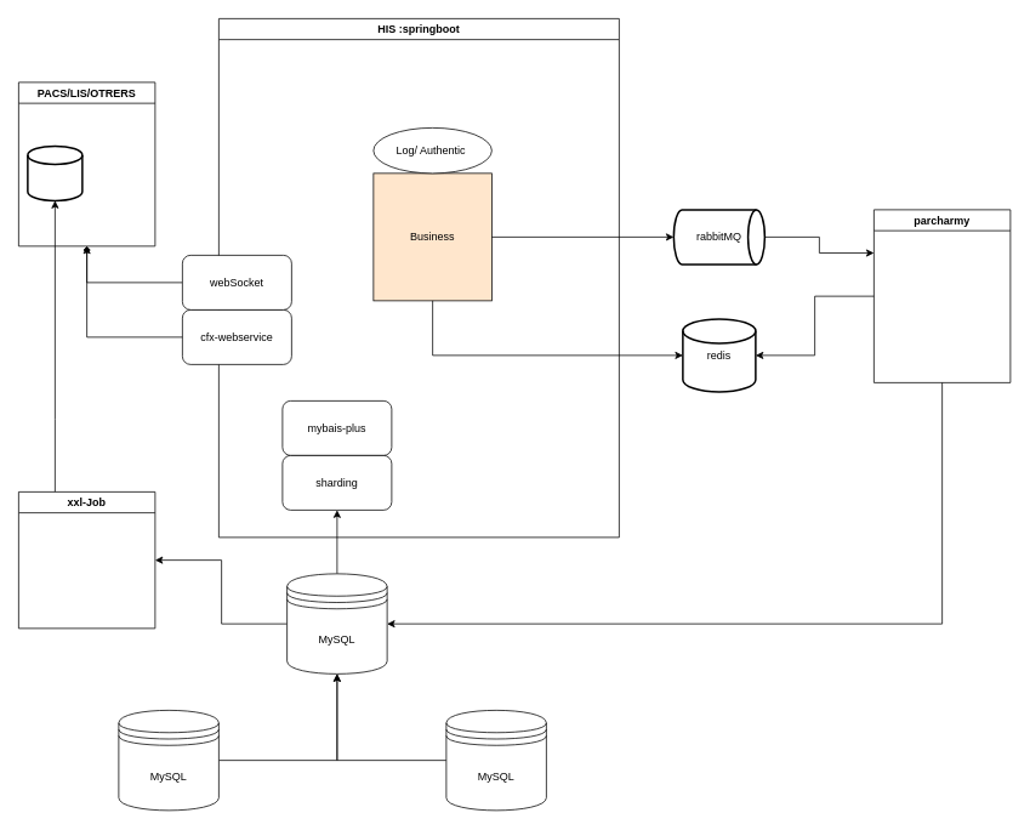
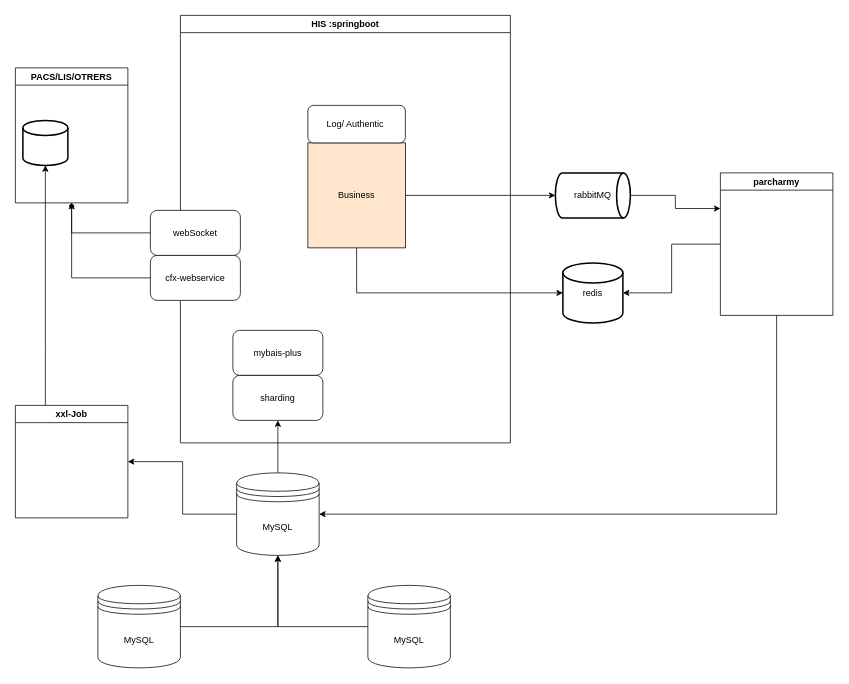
  <mxCell id="0" />
  <mxCell id="1" parent="0" />
  <mxCell id="2" value="HIS :springboot" style="swimlane;" vertex="1" parent="1"><mxGeometry x="240" y="20" width="440" height="570" as="geometry" /></mxCell>
  <mxCell id="3" value="mybais-plus" style="rounded=1;whiteSpace=wrap;html=1;" vertex="1" parent="2"><mxGeometry x="70" y="420" width="120" height="60" as="geometry" /></mxCell>
  <mxCell id="4" value="sharding" style="rounded=1;whiteSpace=wrap;html=1;" vertex="1" parent="2"><mxGeometry x="70" y="480" width="120" height="60" as="geometry" /></mxCell>
  <mxCell id="5" value="cfx-webservice" style="rounded=1;whiteSpace=wrap;html=1;" vertex="1" parent="2"><mxGeometry x="-40" y="320" width="120" height="60" as="geometry" /></mxCell>
  <mxCell id="6" value="Business" style="rounded=0;whiteSpace=wrap;html=1;fillColor=#ffe6cc;" vertex="1" parent="2"><mxGeometry x="170" y="170" width="130" height="140" as="geometry" /></mxCell>
- <mxCell id="7" value="Log/ Authentic&amp;nbsp;" style="ellipse;whiteSpace=wrap;html=1;" vertex="1" parent="2"><mxGeometry x="170" y="120" width="130" height="50" as="geometry" /></mxCell>
+ <mxCell id="7" value="Log/ Authentic&amp;nbsp;" style="rounded=1;whiteSpace=wrap;html=1;" vertex="1" parent="2"><mxGeometry x="170" y="120" width="130" height="50" as="geometry" /></mxCell>
  <mxCell id="8" style="edgeStyle=orthogonalEdgeStyle;rounded=0;orthogonalLoop=1;jettySize=auto;html=1;entryX=0.5;entryY=1;entryDx=0;entryDy=0;" edge="1" parent="1" source="10" target="4"><mxGeometry relative="1" as="geometry" /></mxCell>
  <mxCell id="9" style="edgeStyle=orthogonalEdgeStyle;rounded=0;orthogonalLoop=1;jettySize=auto;html=1;entryX=1;entryY=0.5;entryDx=0;entryDy=0;" edge="1" parent="1" source="10" target="29"><mxGeometry relative="1" as="geometry"><mxPoint x="70" y="710" as="targetPoint" /><Array as="points"><mxPoint x="243" y="685" /><mxPoint x="243" y="615" /></Array></mxGeometry></mxCell>
  <mxCell id="10" value="MySQL" style="shape=datastore;whiteSpace=wrap;html=1;" vertex="1" parent="1"><mxGeometry x="315" y="630" width="110" height="110" as="geometry" /></mxCell>
  <mxCell id="11" style="edgeStyle=orthogonalEdgeStyle;rounded=0;orthogonalLoop=1;jettySize=auto;html=1;entryX=0;entryY=0.25;entryDx=0;entryDy=0;" edge="1" parent="1" source="12" target="16"><mxGeometry relative="1" as="geometry" /></mxCell>
  <mxCell id="12" value="rabbitMQ" style="strokeWidth=2;html=1;shape=mxgraph.flowchart.direct_data;whiteSpace=wrap;" vertex="1" parent="1"><mxGeometry x="740" y="230" width="100" height="60" as="geometry" /></mxCell>
  <mxCell id="13" value="redis" style="strokeWidth=2;html=1;shape=mxgraph.flowchart.database;whiteSpace=wrap;" vertex="1" parent="1"><mxGeometry x="750" y="350" width="80" height="80" as="geometry" /></mxCell>
  <mxCell id="14" style="edgeStyle=orthogonalEdgeStyle;rounded=0;orthogonalLoop=1;jettySize=auto;html=1;entryX=1;entryY=0.5;entryDx=0;entryDy=0;entryPerimeter=0;" edge="1" parent="1" source="16" target="13"><mxGeometry relative="1" as="geometry" /></mxCell>
  <mxCell id="15" style="edgeStyle=orthogonalEdgeStyle;rounded=0;orthogonalLoop=1;jettySize=auto;html=1;entryX=1;entryY=0.5;entryDx=0;entryDy=0;exitX=0.5;exitY=1;exitDx=0;exitDy=0;" edge="1" parent="1" source="16" target="10"><mxGeometry relative="1" as="geometry"><Array as="points"><mxPoint x="1035" y="685" /></Array></mxGeometry></mxCell>
  <mxCell id="16" value="parcharmy" style="swimlane;startSize=23;" vertex="1" parent="1"><mxGeometry x="960" y="230" width="150" height="190" as="geometry" /></mxCell>
  <mxCell id="17" style="edgeStyle=orthogonalEdgeStyle;rounded=0;orthogonalLoop=1;jettySize=auto;html=1;entryX=0.5;entryY=1;entryDx=0;entryDy=0;" edge="1" parent="1" source="18" target="10"><mxGeometry relative="1" as="geometry" /></mxCell>
  <mxCell id="18" value="MySQL" style="shape=datastore;whiteSpace=wrap;html=1;" vertex="1" parent="1"><mxGeometry x="130" y="780" width="110" height="110" as="geometry" /></mxCell>
  <mxCell id="19" style="edgeStyle=orthogonalEdgeStyle;rounded=0;orthogonalLoop=1;jettySize=auto;html=1;" edge="1" parent="1" source="20" target="10"><mxGeometry relative="1" as="geometry" /></mxCell>
  <mxCell id="20" value="MySQL" style="shape=datastore;whiteSpace=wrap;html=1;" vertex="1" parent="1"><mxGeometry x="490" y="780" width="110" height="110" as="geometry" /></mxCell>
  <mxCell id="21" value="PACS/LIS/OTRERS" style="swimlane;" vertex="1" parent="1"><mxGeometry x="20" y="90" width="150" height="180" as="geometry" /></mxCell>
  <mxCell id="22" value="" style="strokeWidth=2;html=1;shape=mxgraph.flowchart.database;whiteSpace=wrap;" vertex="1" parent="21"><mxGeometry x="10" y="70" width="60" height="60" as="geometry" /></mxCell>
  <mxCell id="23" style="edgeStyle=orthogonalEdgeStyle;rounded=0;orthogonalLoop=1;jettySize=auto;html=1;entryX=0.5;entryY=1;entryDx=0;entryDy=0;" edge="1" parent="1" source="24" target="21"><mxGeometry relative="1" as="geometry" /></mxCell>
  <mxCell id="24" value="webSocket" style="rounded=1;whiteSpace=wrap;html=1;" vertex="1" parent="1"><mxGeometry x="200" y="280" width="120" height="60" as="geometry" /></mxCell>
  <mxCell id="25" style="edgeStyle=orthogonalEdgeStyle;rounded=0;orthogonalLoop=1;jettySize=auto;html=1;entryX=0.5;entryY=1;entryDx=0;entryDy=0;endArrow=diamond;" edge="1" parent="1" source="5" target="21"><mxGeometry relative="1" as="geometry" /></mxCell>
  <mxCell id="26" style="edgeStyle=orthogonalEdgeStyle;rounded=0;orthogonalLoop=1;jettySize=auto;html=1;" edge="1" parent="1" source="6" target="12"><mxGeometry relative="1" as="geometry" /></mxCell>
  <mxCell id="27" style="edgeStyle=orthogonalEdgeStyle;rounded=0;orthogonalLoop=1;jettySize=auto;html=1;entryX=0;entryY=0.5;entryDx=0;entryDy=0;entryPerimeter=0;" edge="1" parent="1" source="6" target="13"><mxGeometry relative="1" as="geometry"><Array as="points"><mxPoint x="475" y="390" /></Array></mxGeometry></mxCell>
  <mxCell id="28" style="edgeStyle=orthogonalEdgeStyle;rounded=0;orthogonalLoop=1;jettySize=auto;html=1;" edge="1" parent="1" source="29" target="22"><mxGeometry relative="1" as="geometry"><Array as="points"><mxPoint x="60" y="460" /><mxPoint x="60" y="460" /></Array></mxGeometry></mxCell>
  <mxCell id="29" value="xxl-Job" style="swimlane;" vertex="1" parent="1"><mxGeometry x="20" y="540" width="150" height="150" as="geometry" /></mxCell>
